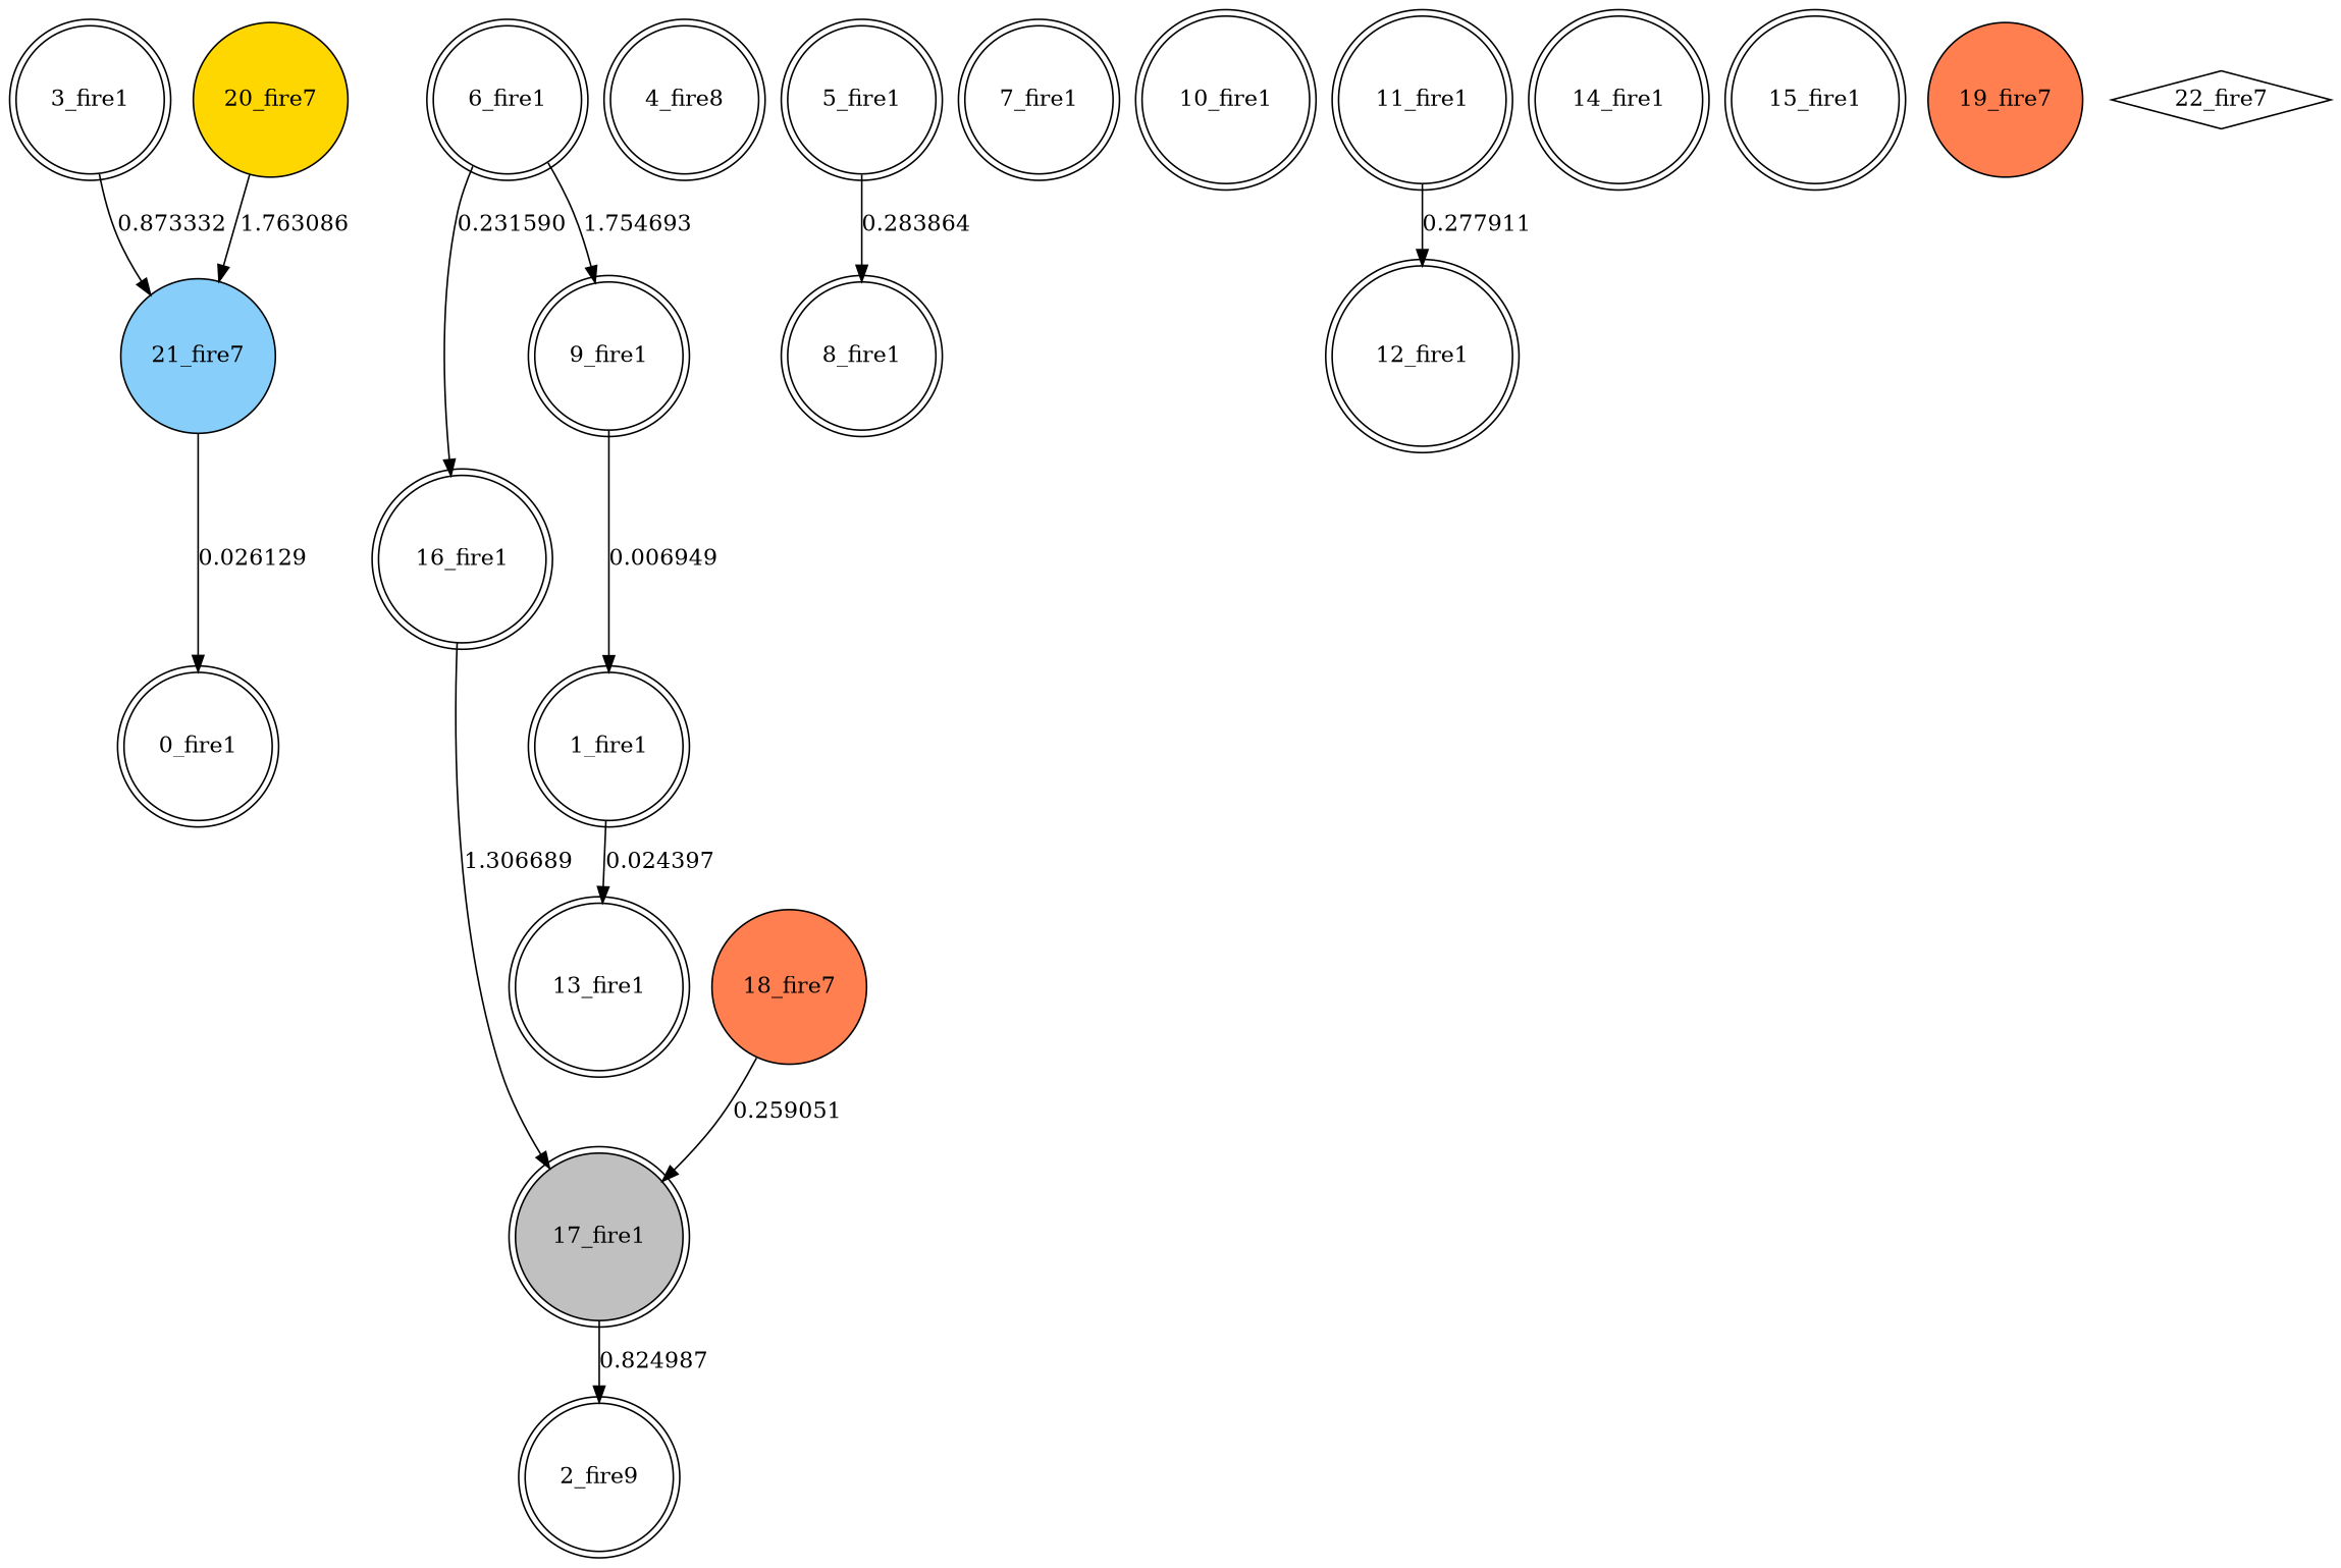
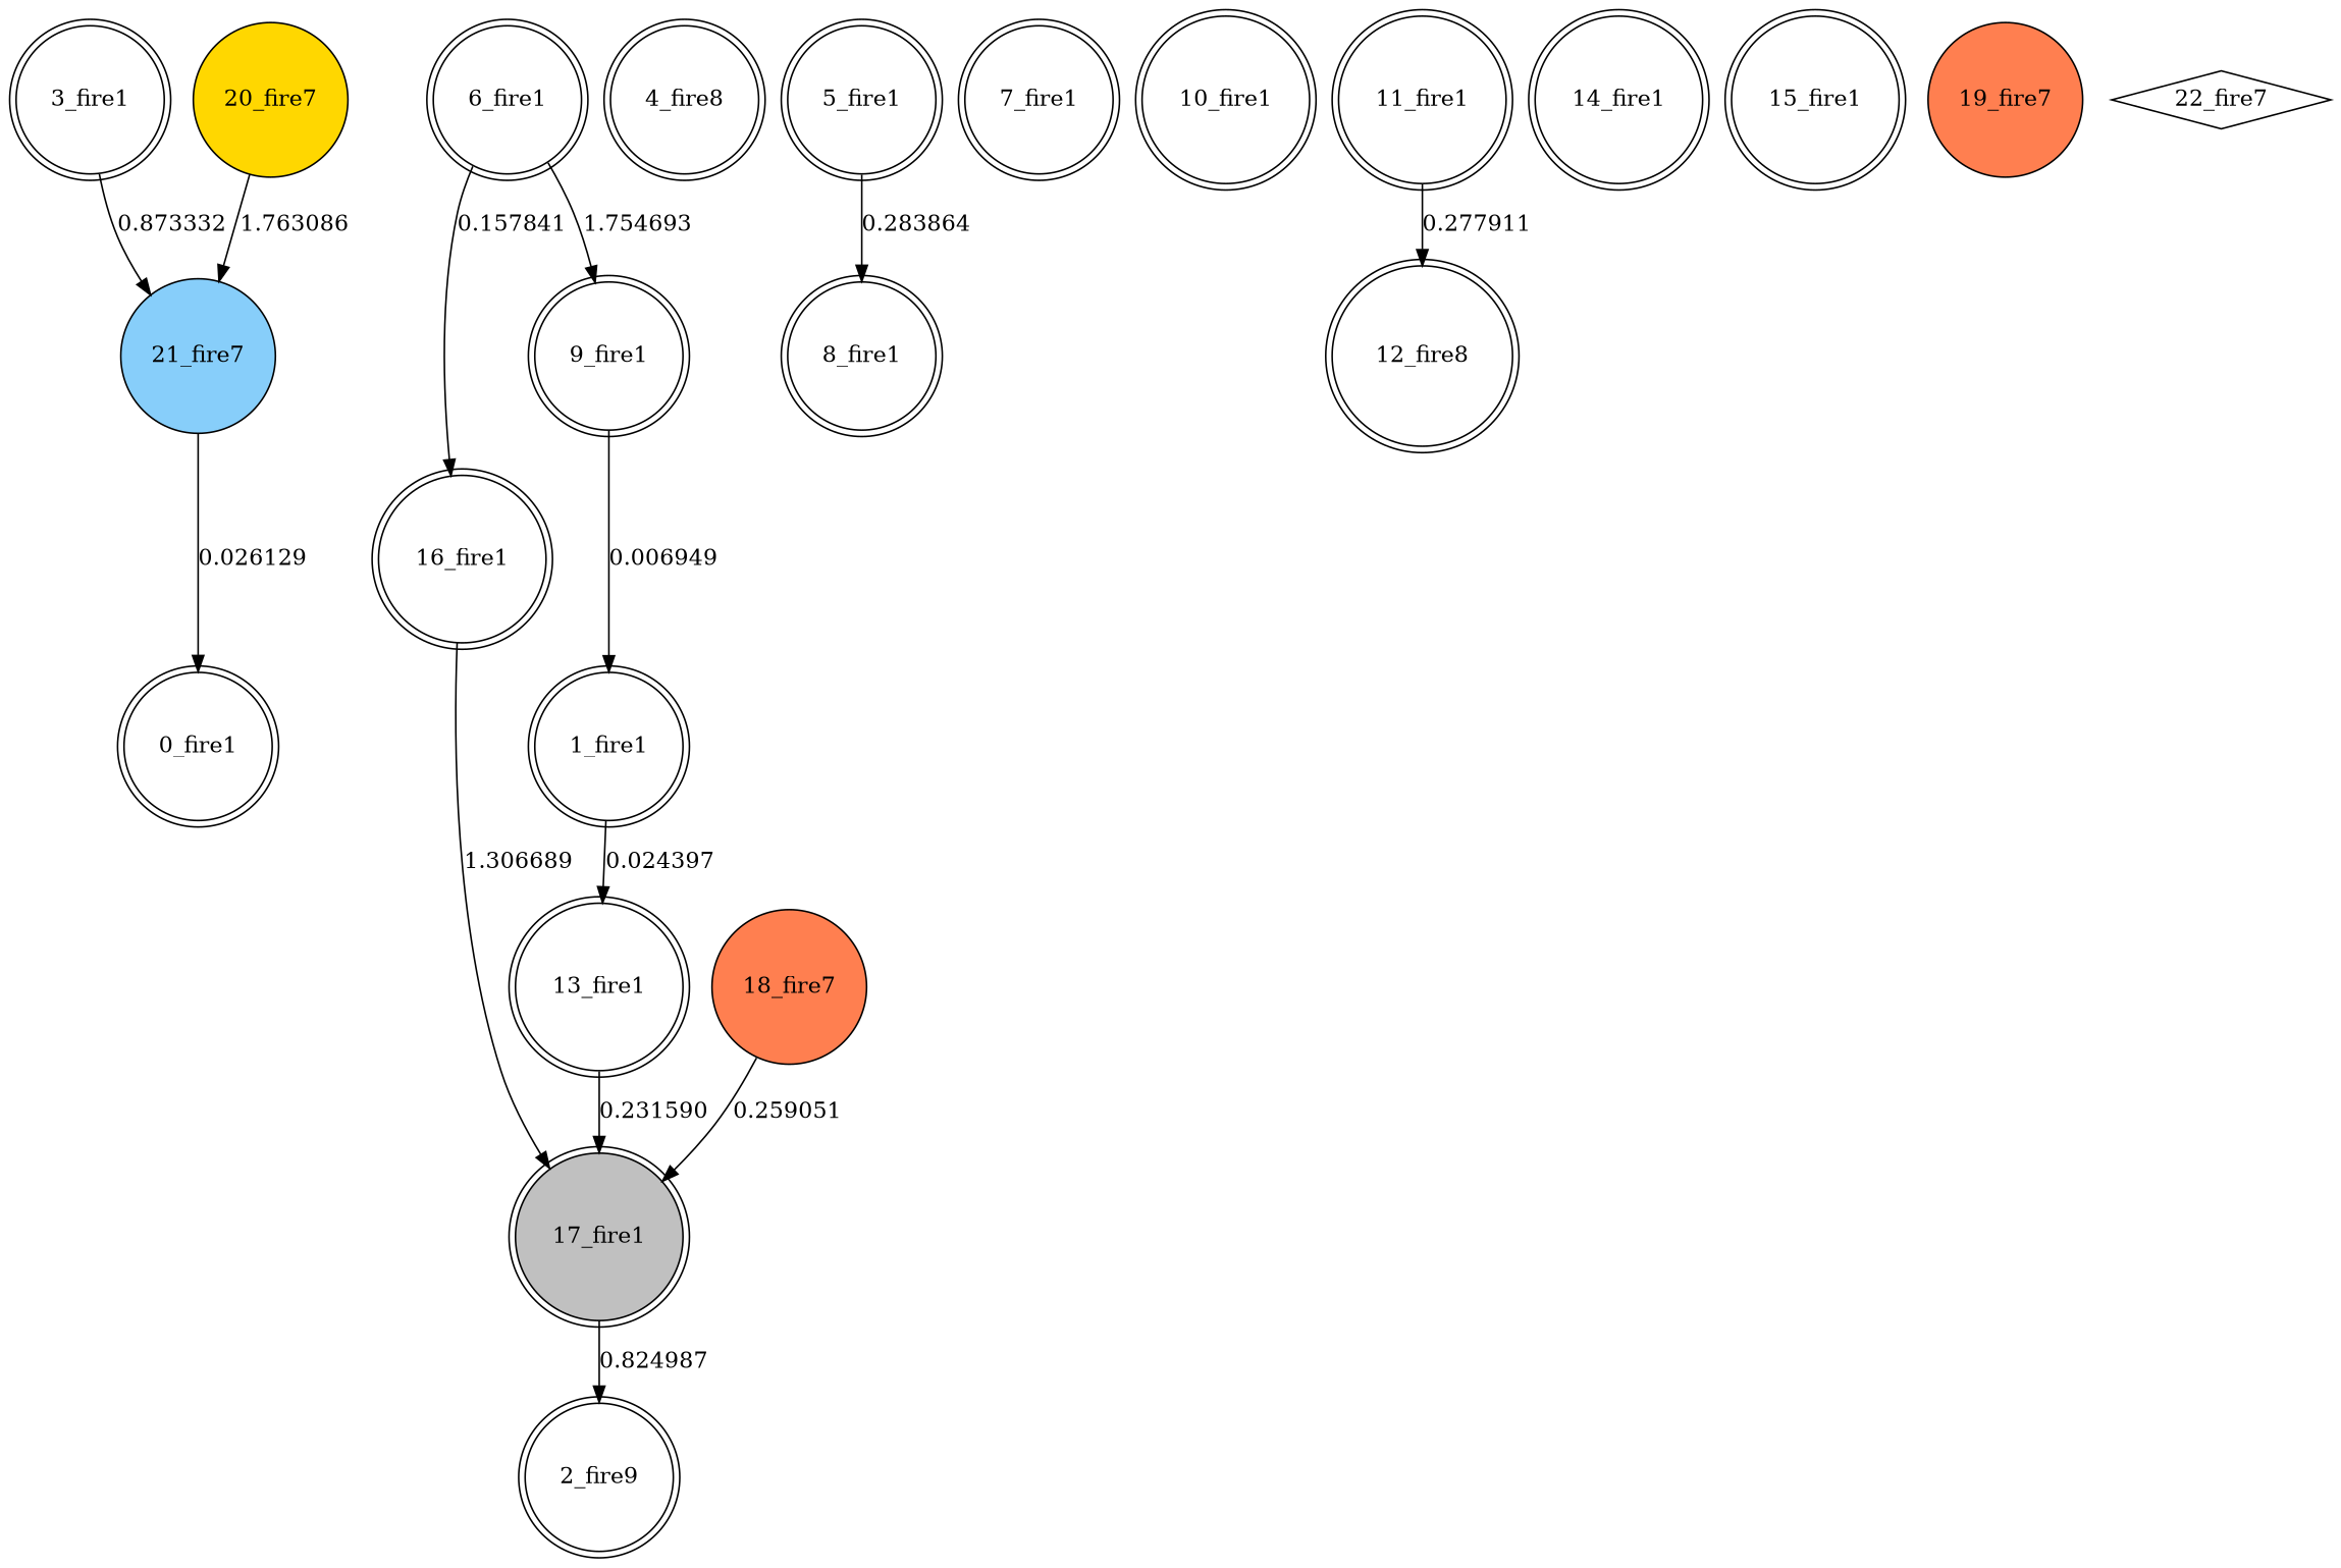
  digraph {
    fontname="DejaVu Serif"
    node [fontname="DejaVu Serif" shape=doublecircle]
    edge [fontname="DejaVu Serif"]
    n1 [label="0_fire1"]
    n2 [label="1_fire1"]
    n3 [label="13_fire1"]
    n4 [label="16_fire1"]
    n5 [fillcolor=gray label="17_fire1" style=filled]
    n6 [label="2_fire9"]
    n7 [label="3_fire1"]
    n8 [fillcolor=lightskyblue label="21_fire7" shape=circle style=filled]
    n9 [label="4_fire8"]
    n10 [label="5_fire1"]
    n11 [label="8_fire1"]
    n12 [label="6_fire1"]
    n13 [label="9_fire1"]
    n14 [label="7_fire1"]
    n15 [label="10_fire1"]
    n16 [label="11_fire1"]
-   n17 [label="12_fire1"]
+   n17 [label="12_fire8"]
    n18 [label="14_fire1"]
    n19 [label="15_fire1"]
    n20 [fillcolor=coral label="18_fire7" shape=circle style=filled]
    n21 [fillcolor=coral label="19_fire7" shape=circle style=filled]
    n22 [fillcolor=gold label="20_fire7" shape=circle style=filled]
    n23 [label="22_fire7" shape=diamond]
    n2 -> n3 [label=0.024397]
+   n3 -> n5 [label=0.231590]
    n4 -> n5 [label=1.306689]
    n5 -> n6 [label=0.824987]
    n7 -> n8 [label=0.873332]
    n8 -> n1 [label=0.026129]
    n10 -> n11 [label=0.283864]
-   n12 -> n4 [label=0.231590]
+   n12 -> n4 [label=0.157841]
    n12 -> n13 [label=1.754693]
    n13 -> n2 [label=0.006949]
    n16 -> n17 [label=0.277911]
    n20 -> n5 [label=0.259051]
    n22 -> n8 [label=1.763086]
  }
